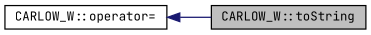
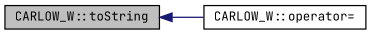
  digraph {
    rankdir=LR
    fontname="JetBrains Mono"
    node [color=black fontname="JetBrains Mono" fontsize=10 shape=record style=filled]
    n1 [fillcolor=grey75 fontcolor=black height=0.2 label="CARLOW_W::toString" width=0.4]
    n2 [fillcolor=white height=0.2 label="CARLOW_W::operator=" width=0.4]
-   n2 -> n1 [color=midnightblue dir=back fontname="JetBrains Mono" fontsize=10 labelfontname=Helvetica labelfontsize=10 style=solid]
+   n1 -> n2 [color=midnightblue dir=back fontname="JetBrains Mono" fontsize=10 labelfontname=Helvetica labelfontsize=10 style=solid]
  }
